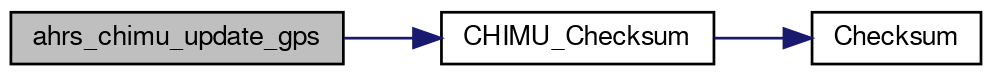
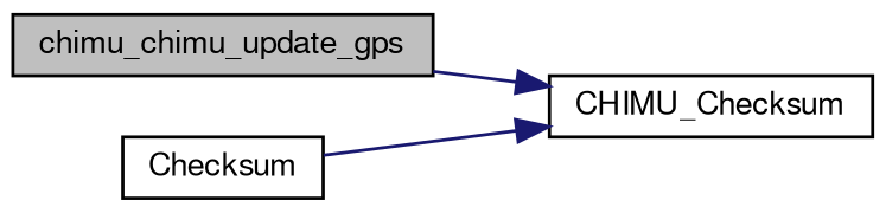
  digraph {
    rankdir=LR
    node [color=black fillcolor=white fontname=FreeSans fontsize=10 shape=record style=filled]
    edge [color=midnightblue fontname=FreeSans fontsize=10 labelfontname=FreeSans labelfontsize=10 style=solid]
-   n1 [fillcolor=grey75 fontcolor=black height=0.2 label=ahrs_chimu_update_gps width=0.4]
+   n1 [fillcolor=grey75 fontcolor=black height=0.2 label=chimu_chimu_update_gps width=0.4]
    n2 [height=0.2 label=CHIMU_Checksum width=0.4]
    n3 [height=0.2 label=Checksum width=0.4]
    n1 -> n2
-   n2 -> n3
+   n3 -> n2
  }
